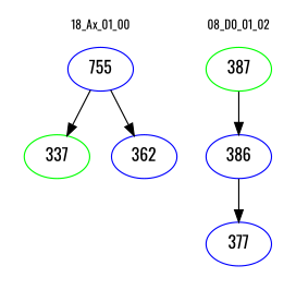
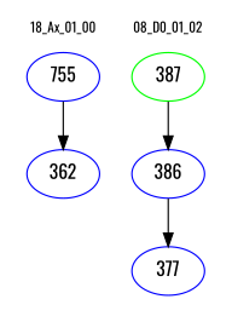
  digraph {
    fontname=Oswald
    node [color=blue fontname=Oswald]
    edge [color=black fontname=Oswald]
    n1 [label=755]
-   n2 [color=green label=337]
    n3 [label=362]
    n4 [label=386]
    n5 [label=377]
    n6 [color=green label=387]
    subgraph cluster_1 {
      color=white
      fontsize=10
      label="18_Ax_01_00"
      n1
-     n2
      n3
    }
    subgraph cluster_2 {
      color=white
      fontsize=10
      label="08_D0_01_02"
      n4
      n5
      n6
    }
-   n1 -> n2
    n1 -> n3
    n4 -> n5
    n6 -> n4
  }
